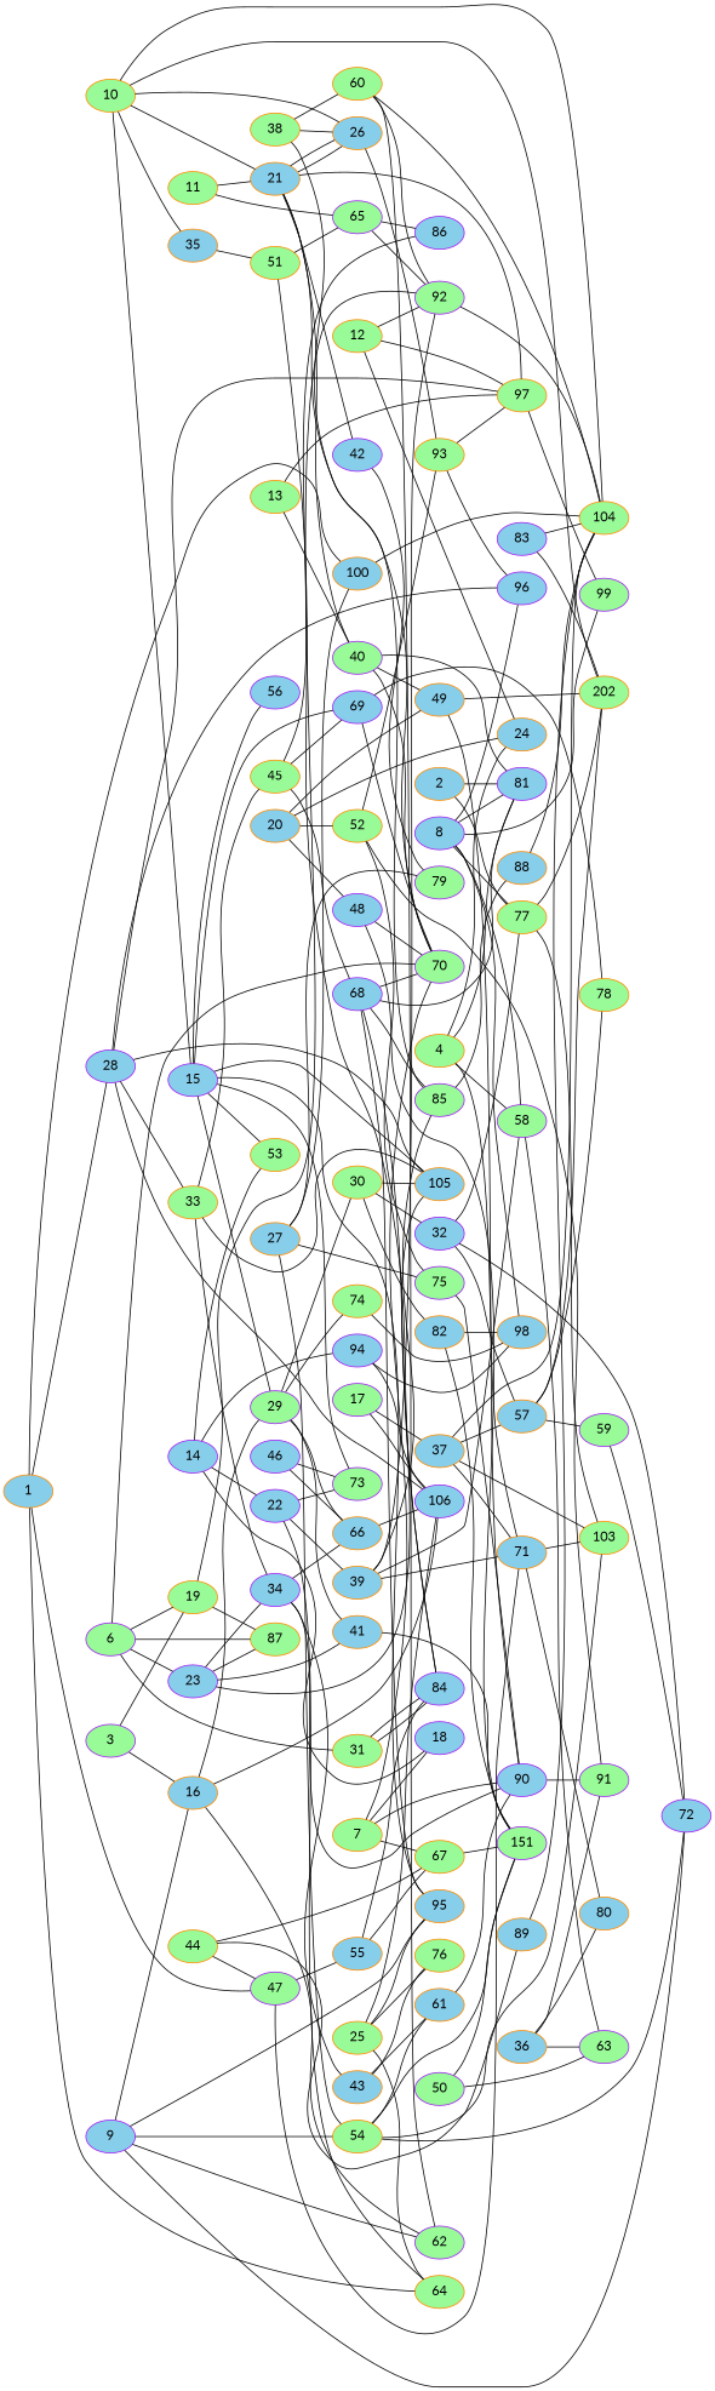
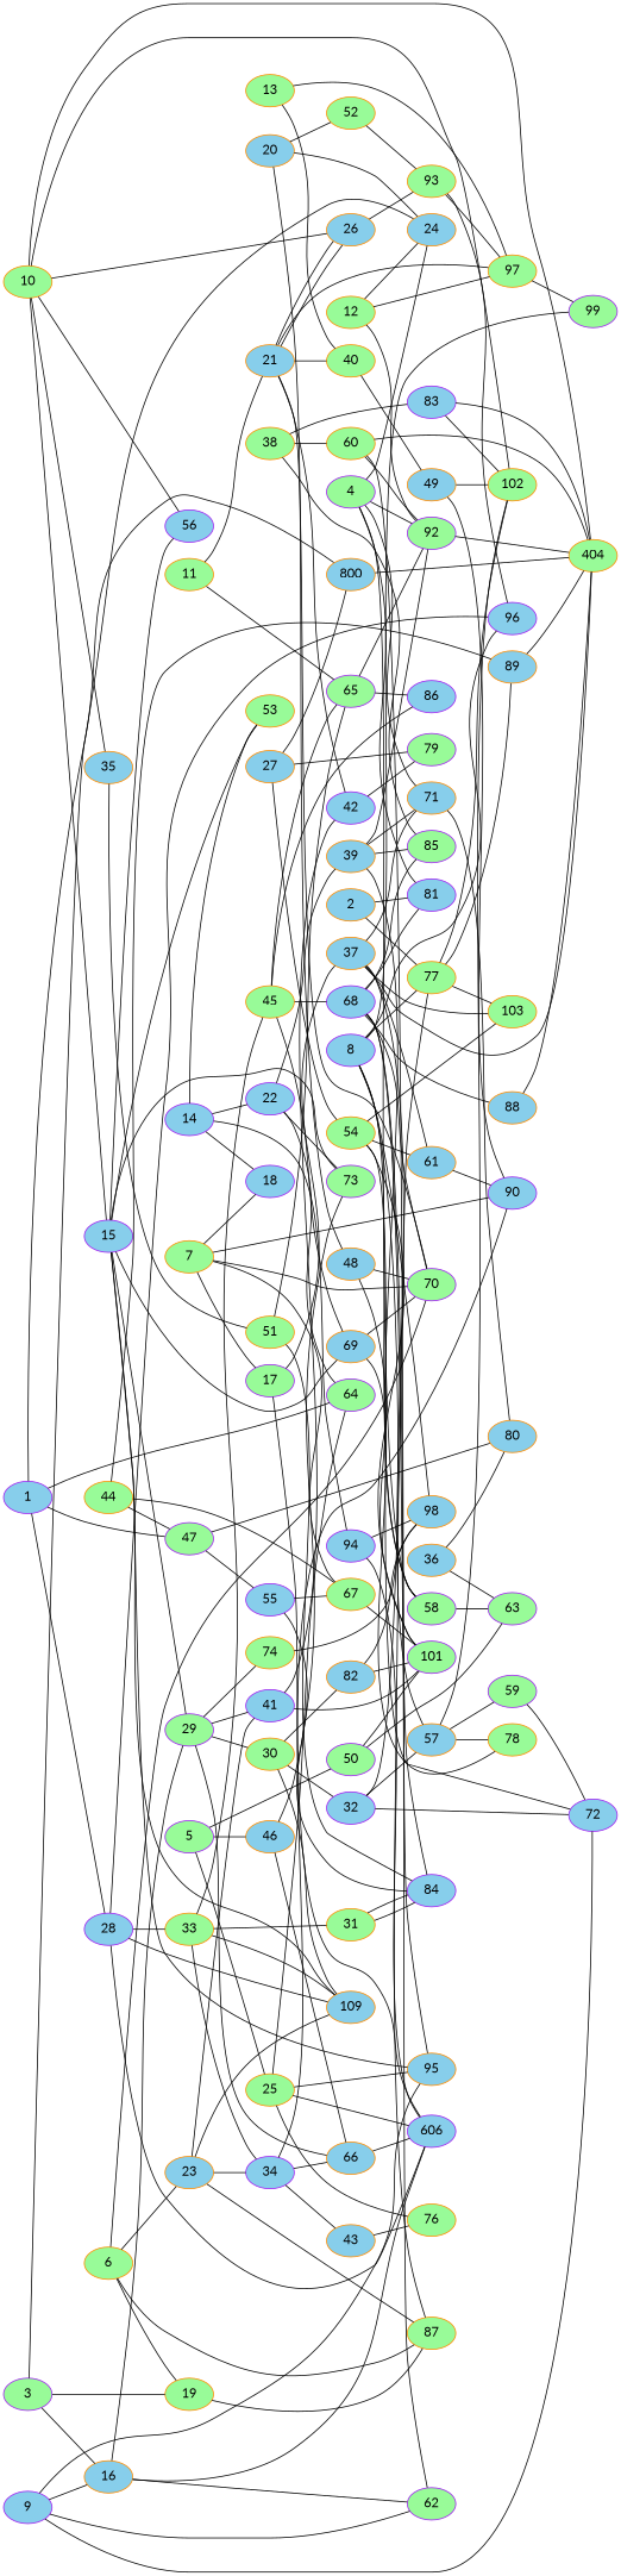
  graph {
    fontname=Lato
    rankdir=LR
    node [color=darkorange fillcolor=skyblue fontname=Lato style=filled]
    edge [fontname=Lato]
    28 [color=purple]
-   1
+   1 [color=purple]
    47 [color=purple fillcolor=palegreen]
-   64 [fillcolor=palegreen]
-   100
+   64 [color=purple fillcolor=palegreen]
+   100 [label=800]
    96 [color=purple]
    97 [fillcolor=palegreen]
-   105
-   106 [color=purple]
+   105 [label=109]
+   106 [color=purple label=606]
    33 [fillcolor=palegreen]
    80
-   55
-   104 [fillcolor=palegreen]
+   55 [color=purple]
+   104 [fillcolor=palegreen label=404]
    77 [fillcolor=palegreen]
    2
    81 [color=purple]
-   102 [fillcolor=palegreen label=202]
+   102 [fillcolor=palegreen]
    103 [fillcolor=palegreen]
    89
    3 [color=purple fillcolor=palegreen]
    16
    19 [fillcolor=palegreen]
    24
    62 [color=purple fillcolor=palegreen]
    29 [color=purple fillcolor=palegreen]
    87 [fillcolor=palegreen]
    92 [color=purple fillcolor=palegreen]
-   4 [fillcolor=palegreen]
+   4 [color=purple fillcolor=palegreen]
    58 [color=purple fillcolor=palegreen]
    71
    63 [color=purple fillcolor=palegreen]
+   5 [color=purple fillcolor=palegreen]
    25 [fillcolor=palegreen]
-   46 [color=purple]
+   46
    50 [color=purple fillcolor=palegreen]
    95
    76 [fillcolor=palegreen]
    31 [fillcolor=palegreen]
    84 [color=purple]
    73 [color=purple fillcolor=palegreen]
    66
-   101 [color=purple fillcolor=palegreen label=151]
-   6 [color=purple fillcolor=palegreen]
-   23 [color=purple]
+   101 [color=purple fillcolor=palegreen]
+   6 [fillcolor=palegreen]
+   23
    70 [color=purple fillcolor=palegreen]
    34 [color=purple]
-   41
+   41 [color=purple]
    7 [fillcolor=palegreen]
    17 [color=purple fillcolor=palegreen]
    18 [color=purple]
    67 [fillcolor=palegreen]
    90 [color=purple]
    37
-   91 [color=purple fillcolor=palegreen]
    8 [color=purple]
    98
    99 [color=purple fillcolor=palegreen]
    9 [color=purple]
    54 [fillcolor=palegreen]
    72 [color=purple]
    61
    10 [fillcolor=palegreen]
    15 [color=purple]
    26
    35
    56 [color=purple]
    53 [fillcolor=palegreen]
-   69 [color=purple]
+   69
    93 [fillcolor=palegreen]
    51 [fillcolor=palegreen]
    11 [fillcolor=palegreen]
    21
    65 [color=purple fillcolor=palegreen]
-   40 [color=purple fillcolor=palegreen]
+   40 [fillcolor=palegreen]
    42 [color=purple]
    86 [color=purple]
    12 [fillcolor=palegreen]
    13 [fillcolor=palegreen]
    49
    14 [color=purple]
    22 [color=purple]
    94 [color=purple]
    39
    30 [fillcolor=palegreen]
    74 [fillcolor=palegreen]
    78 [fillcolor=palegreen]
    57
    20
-   48 [color=purple]
+   48
    52 [fillcolor=palegreen]
-   75 [color=purple fillcolor=palegreen]
    79 [color=purple fillcolor=palegreen]
    85 [color=purple fillcolor=palegreen]
    43
    27
    45 [fillcolor=palegreen]
    32 [color=purple]
    82
    59 [color=purple fillcolor=palegreen]
    68 [color=purple]
    36
    38 [fillcolor=palegreen]
    60 [fillcolor=palegreen]
    83 [color=purple]
    88
    44 [fillcolor=palegreen]
    28 -- 96
-   28 -- 97
    28 -- 105
    28 -- 106
    28 -- 33
    1 -- 28
    1 -- 47
    1 -- 64
    1 -- 100
-   47 -- 71
+   47 -- 80
    47 -- 55
    100 -- 104
    97 -- 99
    33 -- 105
    33 -- 34
    33 -- 45
    55 -- 84
    55 -- 67
    77 -- 102
    77 -- 103
+   77 -- 89
    2 -- 77
    2 -- 81
    89 -- 104
    3 -- 16
    3 -- 19
+   3 -- 24
    16 -- 106
    16 -- 62
    16 -- 29
    19 -- 87
-   19 -- 92
+   4 -- 92
    29 -- 66
    29 -- 41
    29 -- 30
    29 -- 74
    92 -- 104
    4 -- 81
    4 -- 24
    4 -- 58
    4 -- 71
    58 -- 63
    71 -- 80
-   71 -- 103
+   5 -- 25
+   5 -- 46
+   5 -- 50
    25 -- 64
    25 -- 106
    25 -- 95
    25 -- 76
    46 -- 73
    46 -- 66
    50 -- 63
    50 -- 101
    31 -- 84
    31 -- 84
    66 -- 106
    6 -- 19
    6 -- 87
-   6 -- 31
+   33 -- 31
    6 -- 23
    6 -- 70
    23 -- 105
    23 -- 87
    23 -- 34
    23 -- 41
    34 -- 66
    34 -- 90
    34 -- 43
    41 -- 101
+   41 -- 42
    7 -- 70
+   7 -- 17
    7 -- 18
    7 -- 67
    7 -- 90
    17 -- 106
    17 -- 37
    67 -- 101
-   90 -- 91
    37 -- 104
    37 -- 103
    37 -- 71
    37 -- 57
    8 -- 96
    8 -- 77
-   8 -- 81
+   8 -- 87
    8 -- 58
    8 -- 98
    8 -- 99
    9 -- 16
    9 -- 62
    9 -- 95
-   9 -- 54
    9 -- 72
    54 -- 103
    54 -- 101
    54 -- 72
    54 -- 61
    61 -- 90
    10 -- 104
    10 -- 102
    10 -- 15
    10 -- 26
    10 -- 35
-   10 -- 21
+   10 -- 56
    15 -- 105
    15 -- 29
    15 -- 95
    15 -- 73
    15 -- 56
    15 -- 53
    15 -- 69
    26 -- 93
    35 -- 51
    69 -- 70
    69 -- 78
    93 -- 96
    93 -- 97
    51 -- 84
    51 -- 65
    11 -- 21
    11 -- 65
    21 -- 97
    21 -- 70
    21 -- 26
    21 -- 26
    21 -- 40
    21 -- 42
    65 -- 92
    65 -- 86
-   40 -- 81
-   40 -- 70
    40 -- 49
    42 -- 79
    12 -- 97
    12 -- 24
    12 -- 92
    13 -- 97
    13 -- 40
    49 -- 102
    49 -- 90
    14 -- 18
    14 -- 53
    14 -- 22
    14 -- 94
    22 -- 64
    22 -- 73
    22 -- 39
    94 -- 106
    94 -- 98
    39 -- 92
    39 -- 58
    39 -- 71
    39 -- 85
    30 -- 105
    30 -- 32
    30 -- 82
    74 -- 98
    57 -- 102
    57 -- 78
    57 -- 59
    20 -- 24
-   20 -- 49
    20 -- 48
    20 -- 52
    48 -- 101
    48 -- 70
-   52 -- 91
    52 -- 93
-   52 -- 75
-   75 -- 90
-   85 -- 88
+   68 -- 88
    43 -- 76
-   43 -- 61
+   37 -- 61
    27 -- 100
    27 -- 54
-   27 -- 75
    27 -- 79
    45 -- 69
+   45 -- 65
    45 -- 86
    45 -- 68
    32 -- 77
    32 -- 72
    32 -- 57
    82 -- 101
    82 -- 98
    59 -- 72
    68 -- 81
    68 -- 95
    68 -- 84
    68 -- 70
    68 -- 85
    36 -- 80
    36 -- 63
-   36 -- 91
    38 -- 85
    38 -- 60
-   38 -- 26
+   38 -- 83
    60 -- 104
    60 -- 62
    60 -- 92
    83 -- 104
    83 -- 102
    88 -- 104
    44 -- 47
    44 -- 89
    44 -- 67
  }
